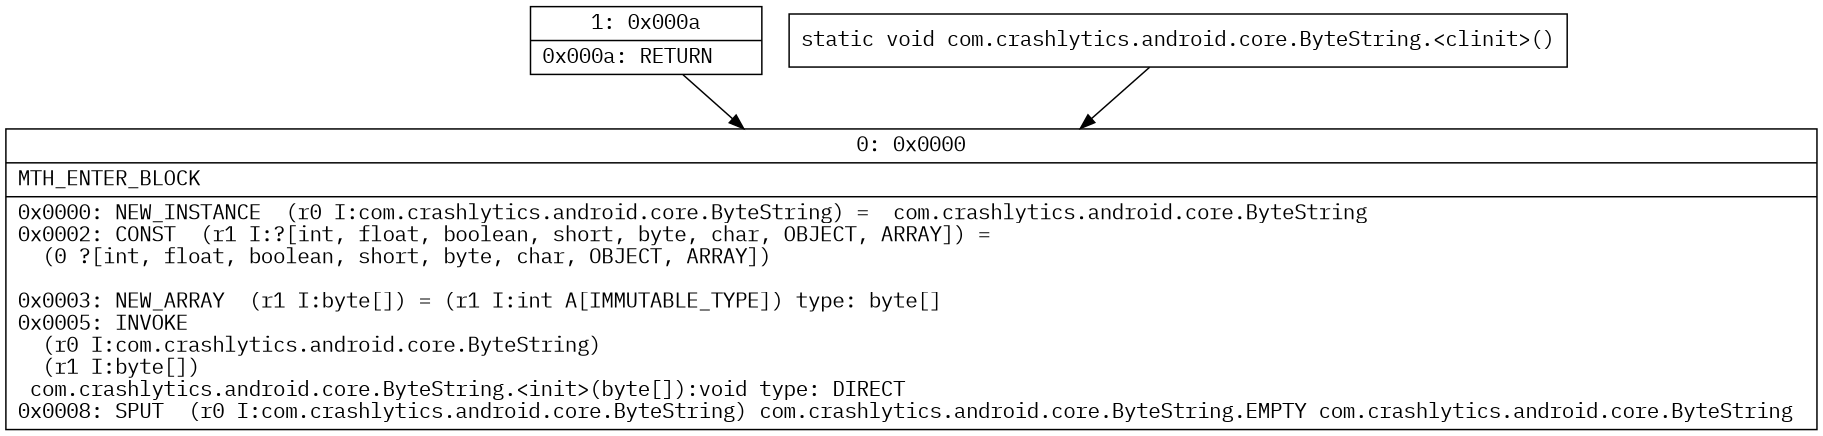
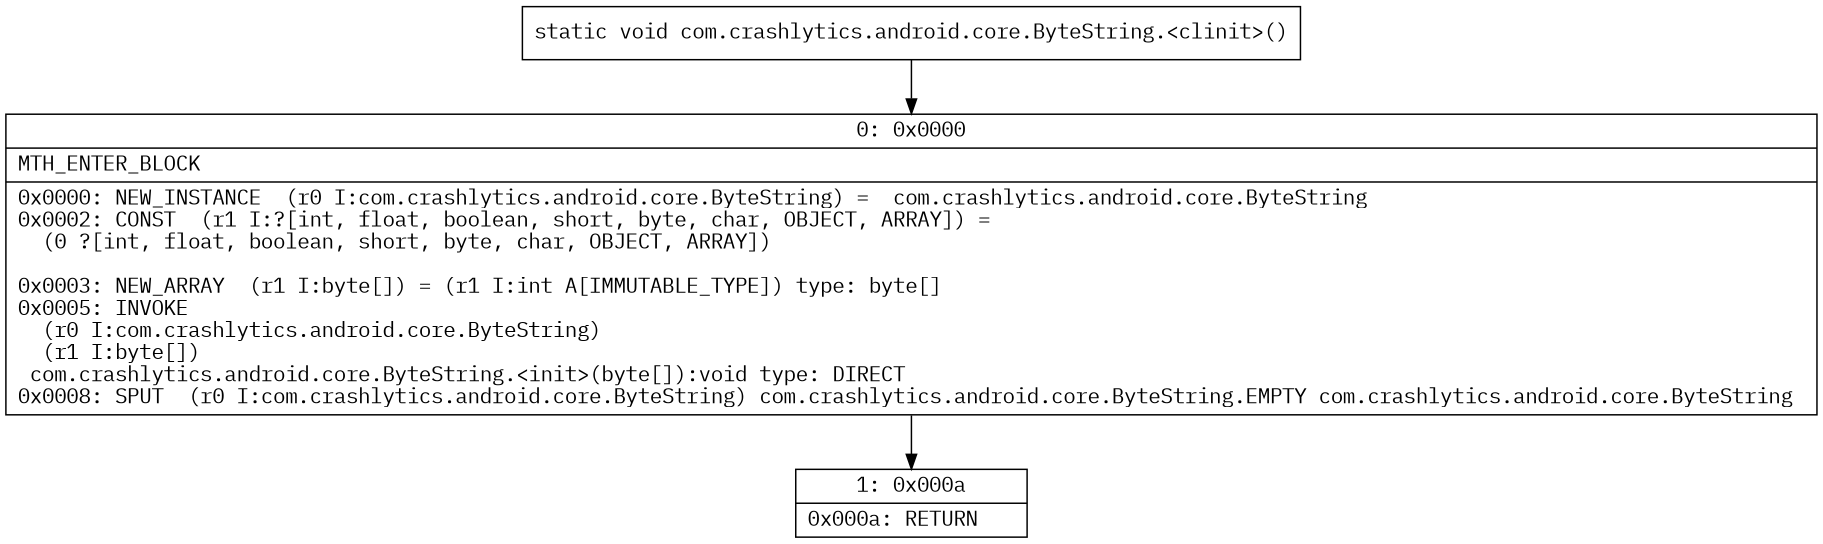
  digraph {
    fontname="IBM Plex Mono"
    node [shape=record fontname="IBM Plex Mono"]
    edge [fontname="IBM Plex Mono"]
    n1 [label="{0\:\ 0x0000|MTH_ENTER_BLOCK\l|0x0000: NEW_INSTANCE  (r0 I:com.crashlytics.android.core.ByteString) =  com.crashlytics.android.core.ByteString \l0x0002: CONST  (r1 I:?[int, float, boolean, short, byte, char, OBJECT, ARRAY]) = \l  (0 ?[int, float, boolean, short, byte, char, OBJECT, ARRAY])\l \l0x0003: NEW_ARRAY  (r1 I:byte[]) = (r1 I:int A[IMMUTABLE_TYPE]) type: byte[] \l0x0005: INVOKE  \l  (r0 I:com.crashlytics.android.core.ByteString)\l  (r1 I:byte[])\l com.crashlytics.android.core.ByteString.\<init\>(byte[]):void type: DIRECT \l0x0008: SPUT  (r0 I:com.crashlytics.android.core.ByteString) com.crashlytics.android.core.ByteString.EMPTY com.crashlytics.android.core.ByteString \l}"]
    n2 [label="{1\:\ 0x000a|0x000a: RETURN   \l}"]
    n3 [label="{static void com.crashlytics.android.core.ByteString.\<clinit\>() }"]
-   n2 -> n1
+   n1 -> n2
    n3 -> n1
  }
